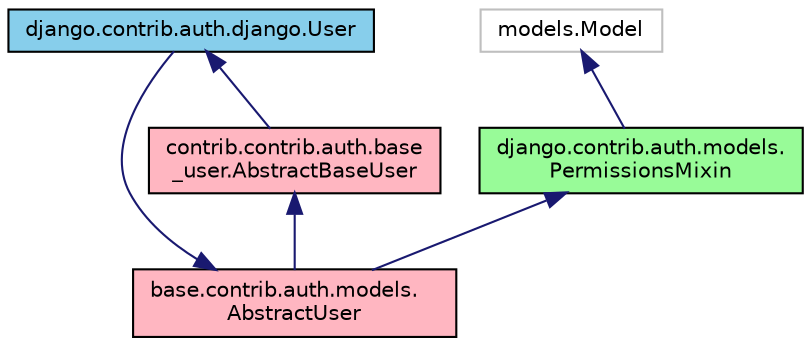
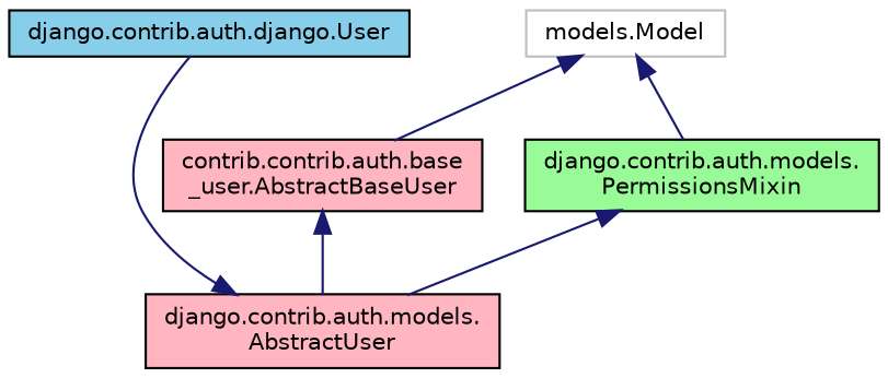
  digraph {
    rankdir=TB
    node [color=black fillcolor=lightpink fontname=Helvetica fontsize=10 shape=record style=filled]
    edge [color=midnightblue dir=back fontname=Helvetica fontsize=10 labelfontname=Helvetica labelfontsize=10 style=solid]
    n1 [fillcolor=skyblue fontcolor=black height=0.2 label="django.contrib.auth.django.User" width=0.4]
-   n2 [height=0.2 label="base.contrib.auth.models.\lAbstractUser" width=0.4]
+   n2 [height=0.2 label="django.contrib.auth.models.\lAbstractUser" width=0.4]
    n3 [height=0.2 label="contrib.contrib.auth.base\l_user.AbstractBaseUser" width=0.4]
    n4 [color=grey75 fillcolor=white height=0.2 label="models.Model" width=0.4]
    n5 [fillcolor=palegreen height=0.2 label="django.contrib.auth.models.\lPermissionsMixin" width=0.4]
    n2 -> n1
    n3 -> n2
-   n1 -> n3
+   n4 -> n3
    n4 -> n5
    n5 -> n2
  }
